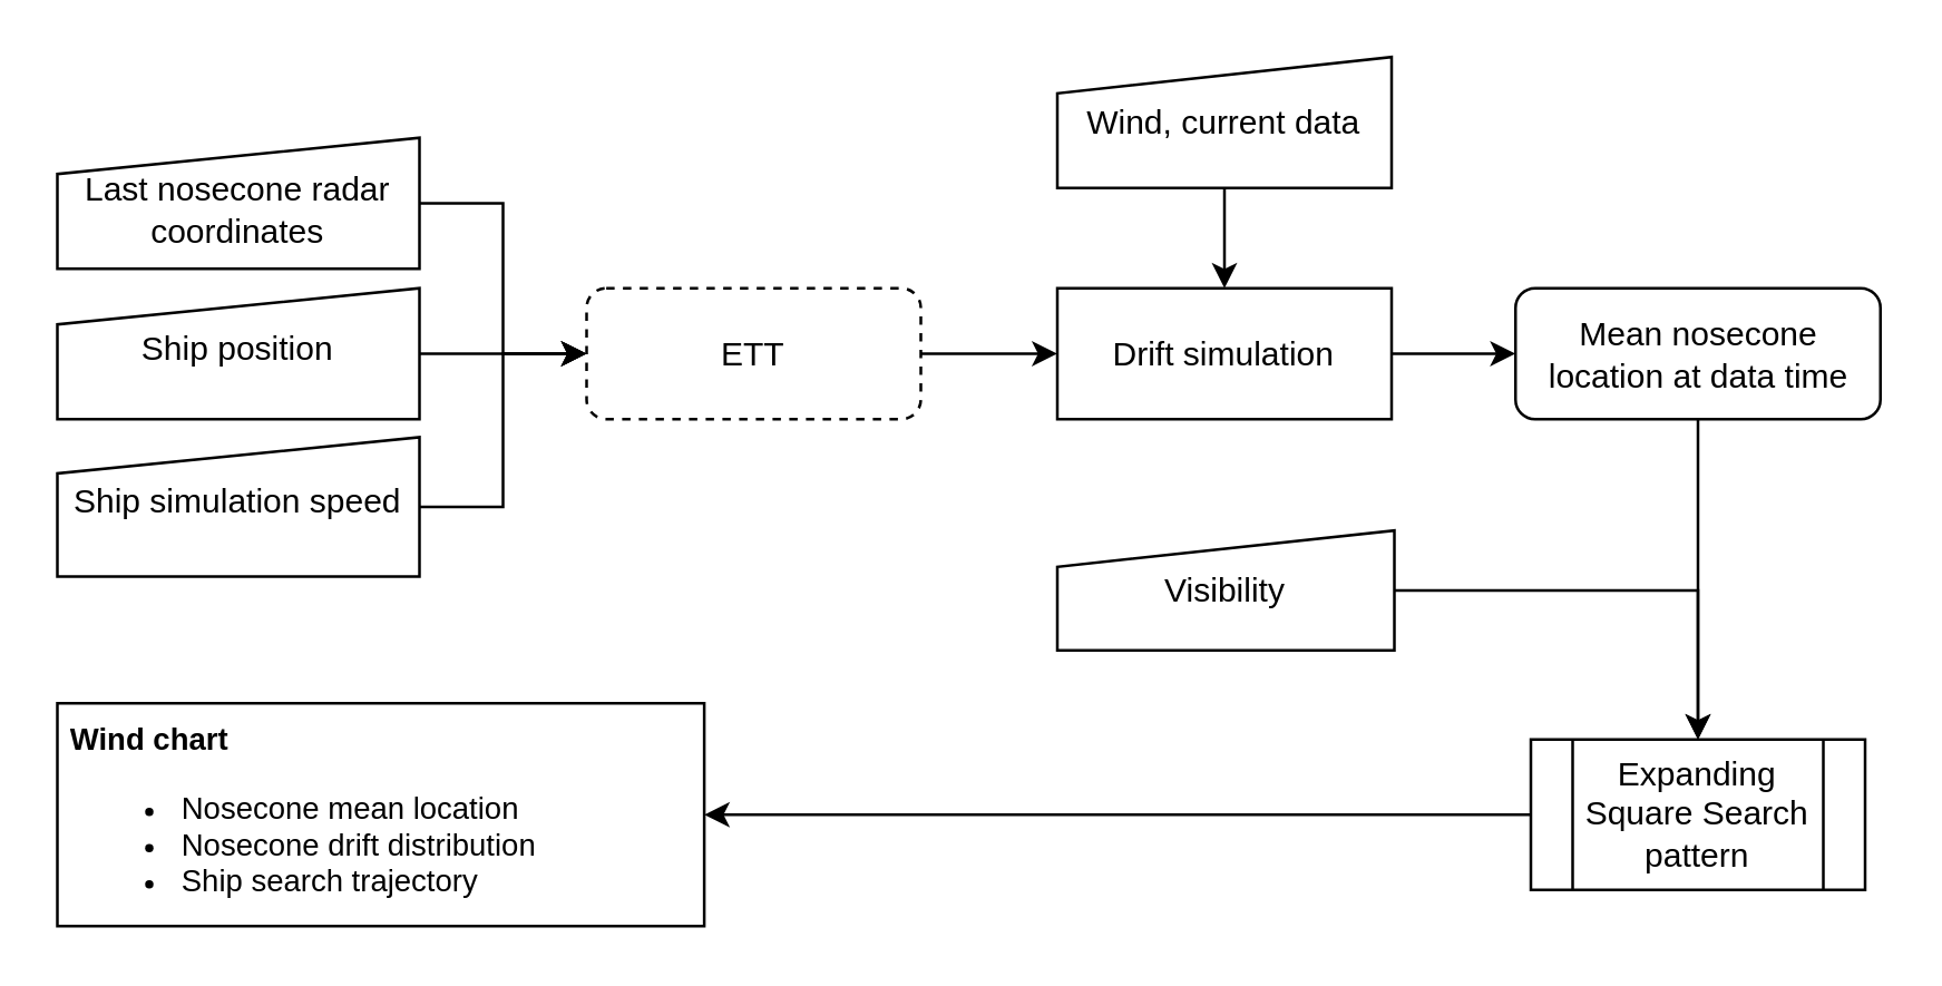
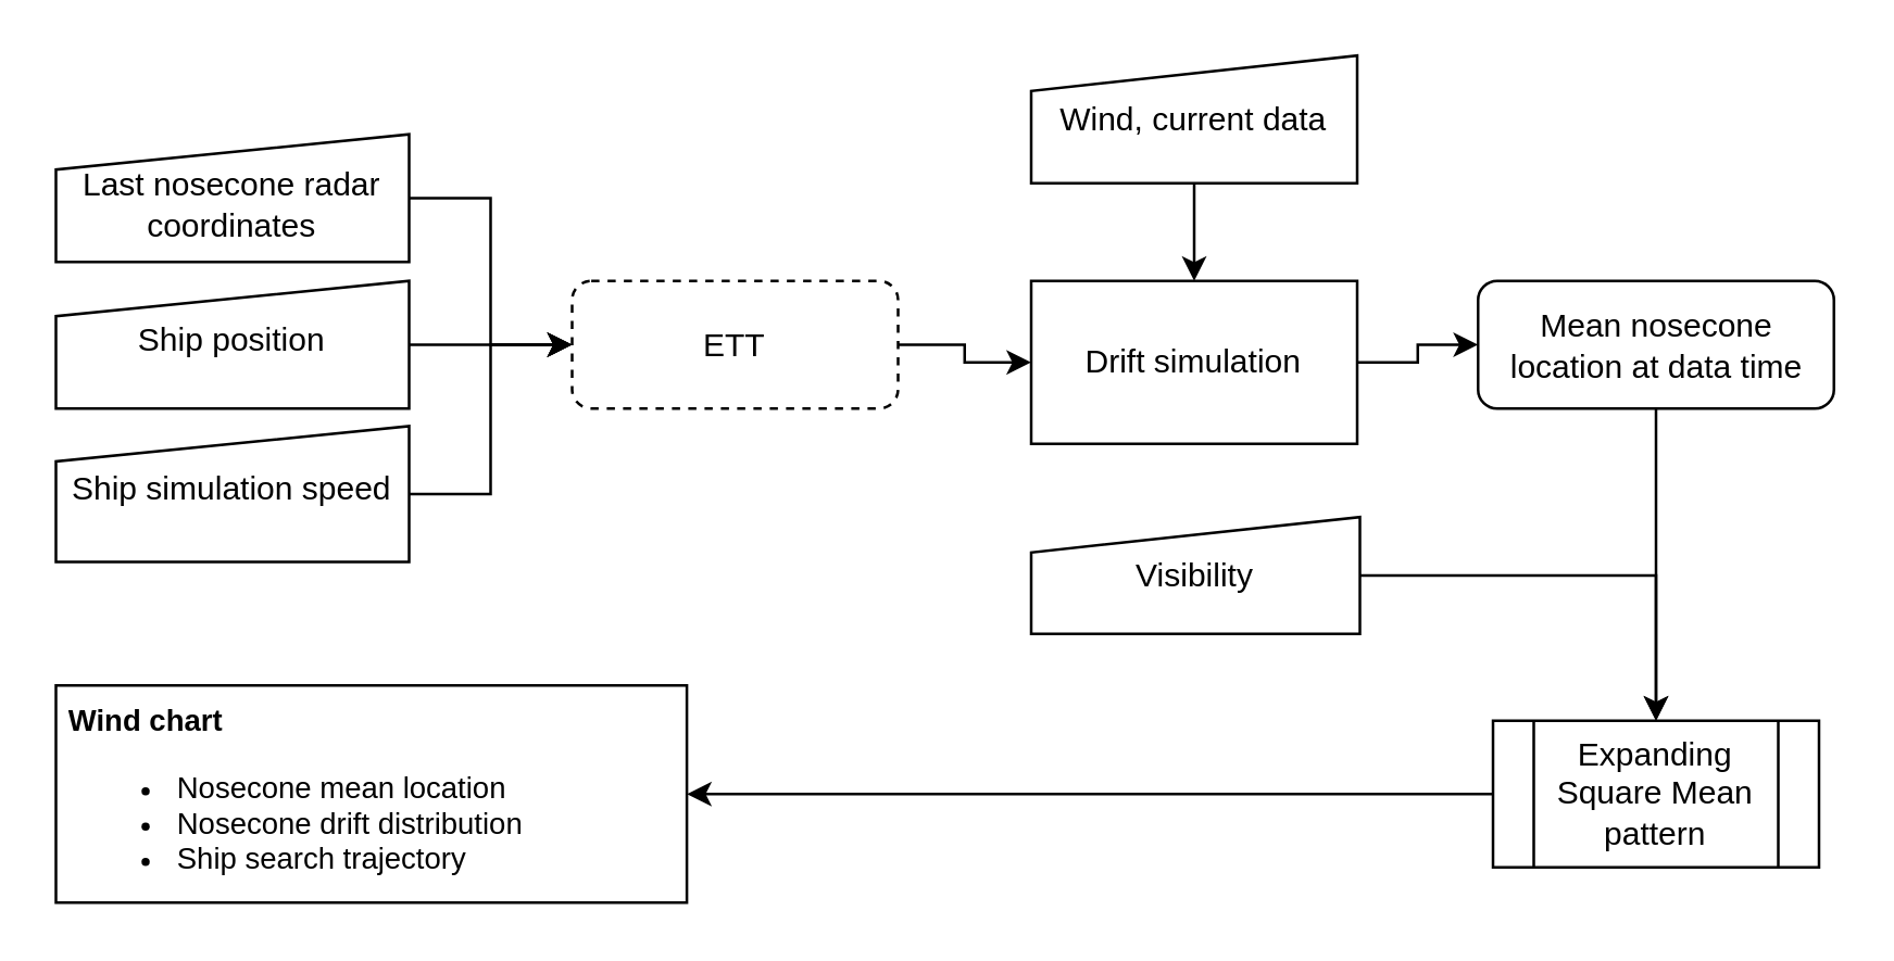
  <mxCell id="0" />
  <mxCell id="1" parent="0" />
  <mxCell id="2" style="edgeStyle=orthogonalEdgeStyle;rounded=0;orthogonalLoop=1;jettySize=auto;html=1;exitX=0;exitY=0.5;exitDx=0;exitDy=0;entryX=1;entryY=0.5;entryDx=0;entryDy=0;" edge="1" parent="1" source="3" target="4"><mxGeometry relative="1" as="geometry" /></mxCell>
- <mxCell id="3" value="&lt;span&gt;Expanding Square Search pattern&lt;/span&gt;" style="shape=process;whiteSpace=wrap;html=1;backgroundOutline=1;align=center;size=0.125;" parent="1" vertex="1"><mxGeometry x="549" y="265" width="120" height="54" as="geometry" /></mxCell>
+ <mxCell id="3" value="&lt;span&gt;Expanding Square Mean pattern&lt;/span&gt;" style="shape=process;whiteSpace=wrap;html=1;backgroundOutline=1;align=center;size=0.125;" parent="1" vertex="1"><mxGeometry x="549" y="265" width="120" height="54" as="geometry" /></mxCell>
  <mxCell id="4" value="&lt;h1 style=&quot;font-size: 11px&quot;&gt;&lt;font style=&quot;font-size: 11px&quot;&gt;Wind chart&lt;/font&gt;&lt;/h1&gt;&lt;p style=&quot;font-size: 11px&quot;&gt;&lt;/p&gt;&lt;ul style=&quot;font-size: 11px&quot;&gt;&lt;li&gt;&lt;font style=&quot;font-size: 11px&quot;&gt;Nosecone mean location&lt;/font&gt;&lt;/li&gt;&lt;li&gt;&lt;font style=&quot;font-size: 11px&quot;&gt;Nosecone drift distribution&lt;/font&gt;&lt;/li&gt;&lt;li&gt;&lt;font style=&quot;font-size: 11px&quot;&gt;Ship search trajectory&lt;/font&gt;&lt;/li&gt;&lt;/ul&gt;&lt;p&gt;&lt;/p&gt;" style="text;html=1;fillColor=none;spacing=5;spacingTop=-10;whiteSpace=wrap;overflow=hidden;rounded=0;align=left;strokeColor=#000000;" parent="1" vertex="1"><mxGeometry x="20" y="252" width="232.24" height="80" as="geometry" /></mxCell>
  <mxCell id="5" style="edgeStyle=orthogonalEdgeStyle;rounded=0;orthogonalLoop=1;jettySize=auto;html=1;exitX=1;exitY=0.5;exitDx=0;exitDy=0;entryX=0;entryY=0.5;entryDx=0;entryDy=0;" edge="1" parent="1" source="6" target="16"><mxGeometry relative="1" as="geometry" /></mxCell>
  <mxCell id="6" value="Ship position" style="shape=manualInput;whiteSpace=wrap;html=1;size=13;spacingTop=-3;" vertex="1" parent="1"><mxGeometry x="20" y="103" width="130" height="47" as="geometry" /></mxCell>
  <mxCell id="7" style="edgeStyle=orthogonalEdgeStyle;rounded=0;orthogonalLoop=1;jettySize=auto;html=1;exitX=1;exitY=0.5;exitDx=0;exitDy=0;entryX=0;entryY=0.5;entryDx=0;entryDy=0;" edge="1" parent="1" source="8" target="16"><mxGeometry relative="1" as="geometry" /></mxCell>
  <mxCell id="8" value="Ship simulation speed" style="shape=manualInput;whiteSpace=wrap;html=1;size=13;spacingTop=-3;" vertex="1" parent="1"><mxGeometry x="20" y="156.5" width="130" height="50" as="geometry" /></mxCell>
  <mxCell id="9" style="edgeStyle=orthogonalEdgeStyle;rounded=0;orthogonalLoop=1;jettySize=auto;html=1;exitX=1;exitY=0.5;exitDx=0;exitDy=0;entryX=0.5;entryY=0;entryDx=0;entryDy=0;" edge="1" parent="1" source="10" target="3"><mxGeometry relative="1" as="geometry" /></mxCell>
  <mxCell id="10" value="Visibility" style="shape=manualInput;whiteSpace=wrap;html=1;size=13;" vertex="1" parent="1"><mxGeometry x="379" y="190" width="121" height="43" as="geometry" /></mxCell>
  <mxCell id="11" style="edgeStyle=orthogonalEdgeStyle;rounded=0;orthogonalLoop=1;jettySize=auto;html=1;exitX=0.5;exitY=1;exitDx=0;exitDy=0;entryX=0.5;entryY=0;entryDx=0;entryDy=0;" edge="1" parent="1" source="12" target="18"><mxGeometry relative="1" as="geometry" /></mxCell>
  <mxCell id="12" value="Wind, current data" style="shape=manualInput;whiteSpace=wrap;html=1;size=13;" vertex="1" parent="1"><mxGeometry x="379" y="20" width="120" height="47" as="geometry" /></mxCell>
  <mxCell id="13" style="edgeStyle=orthogonalEdgeStyle;rounded=0;orthogonalLoop=1;jettySize=auto;html=1;exitX=1;exitY=0.5;exitDx=0;exitDy=0;entryX=0;entryY=0.5;entryDx=0;entryDy=0;" edge="1" parent="1" source="14" target="16"><mxGeometry relative="1" as="geometry" /></mxCell>
  <mxCell id="14" value="Last nosecone radar coordinates" style="shape=manualInput;whiteSpace=wrap;html=1;size=13;spacingTop=5;" vertex="1" parent="1"><mxGeometry x="20" y="49" width="130" height="47" as="geometry" /></mxCell>
  <mxCell id="15" style="edgeStyle=orthogonalEdgeStyle;rounded=0;orthogonalLoop=1;jettySize=auto;html=1;exitX=1;exitY=0.5;exitDx=0;exitDy=0;entryX=0;entryY=0.5;entryDx=0;entryDy=0;" edge="1" parent="1" source="16" target="18"><mxGeometry relative="1" as="geometry" /></mxCell>
  <mxCell id="16" value="ETT" style="rounded=1;whiteSpace=wrap;html=1;dashed=1;" vertex="1" parent="1"><mxGeometry x="210" y="103" width="120" height="47" as="geometry" /></mxCell>
  <mxCell id="17" style="edgeStyle=orthogonalEdgeStyle;rounded=0;orthogonalLoop=1;jettySize=auto;html=1;exitX=1;exitY=0.5;exitDx=0;exitDy=0;entryX=0;entryY=0.5;entryDx=0;entryDy=0;" edge="1" parent="1" source="18" target="20"><mxGeometry relative="1" as="geometry" /></mxCell>
- <mxCell id="18" value="Drift simulation" style="rounded=0;whiteSpace=wrap;html=1;" vertex="1" parent="1"><mxGeometry x="379" y="103" width="120" height="47" as="geometry" /></mxCell>
+ <mxCell id="18" value="Drift simulation" style="rounded=0;whiteSpace=wrap;html=1;" vertex="1" parent="1"><mxGeometry x="379" y="103" width="120" height="60" as="geometry" /></mxCell>
  <mxCell id="19" style="edgeStyle=orthogonalEdgeStyle;rounded=0;orthogonalLoop=1;jettySize=auto;html=1;exitX=0.5;exitY=1;exitDx=0;exitDy=0;entryX=0.5;entryY=0;entryDx=0;entryDy=0;" edge="1" parent="1" source="20" target="3"><mxGeometry relative="1" as="geometry" /></mxCell>
  <mxCell id="20" value="Mean nosecone location at data time" style="rounded=1;whiteSpace=wrap;html=1;" vertex="1" parent="1"><mxGeometry x="543.5" y="103" width="131" height="47" as="geometry" /></mxCell>
